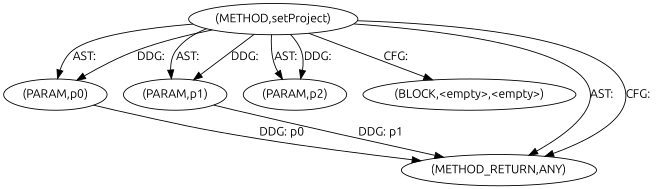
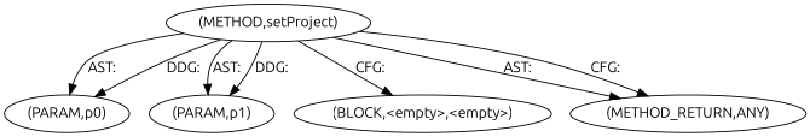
  digraph {
    fontname=Ubuntu
    node [fontname=Ubuntu]
    edge [fontname=Ubuntu]
    n1 [label=<(METHOD,setProject)>]
    n2 [label=<(PARAM,p0)>]
    n3 [label=<(PARAM,p1)>]
-   n4 [label=<(PARAM,p2)>]
    n5 [label=<(BLOCK,&lt;empty&gt;,&lt;empty&gt;)>]
    n6 [label=<(METHOD_RETURN,ANY)>]
    n1 -> n2 [label="AST: "]
    n1 -> n2 [label="DDG: "]
    n1 -> n3 [label="AST: "]
    n1 -> n3 [label="DDG: "]
-   n1 -> n4 [label="AST: "]
-   n1 -> n4 [label="DDG: "]
    n1 -> n5 [label="CFG: "]
    n1 -> n6 [label="AST: "]
    n1 -> n6 [label="CFG: "]
-   n2 -> n6 [label="DDG: p0"]
-   n3 -> n6 [label="DDG: p1"]
  }
